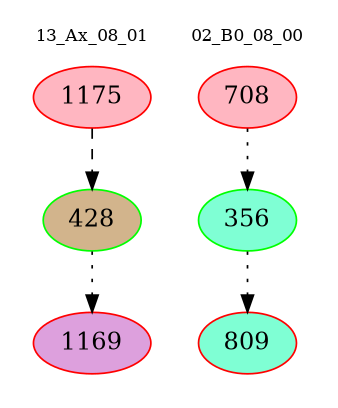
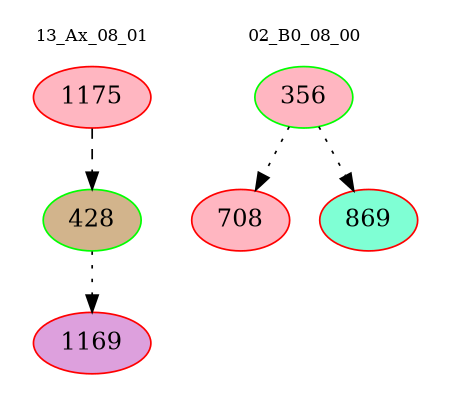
  digraph {
    node [color=red fillcolor=lightpink style=filled]
    edge [color=black style=dotted]
    n1 [color=green fillcolor=tan label=428]
    n2 [label=1175]
    n3 [fillcolor=plum label=1169]
-   n4 [color=green fillcolor=aquamarine label=356]
+   n4 [color=green label=356]
    n5 [label=708]
-   n6 [fillcolor=aquamarine label=809]
+   n6 [fillcolor=aquamarine label=869]
    subgraph cluster_1 {
      color=white
      fontsize=10
      label="13_Ax_08_01"
      n1
      n2
      n3
    }
    subgraph cluster_2 {
      color=white
      fontsize=10
      label="02_B0_08_00"
      n4
      n5
      n6
    }
    n1 -> n3
    n2 -> n1 [style=dashed]
-   n5 -> n4
+   n4 -> n5
    n4 -> n6
  }
